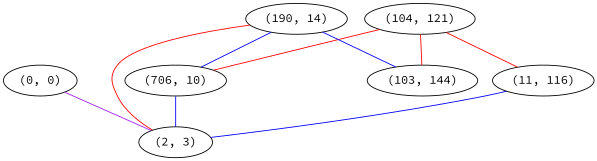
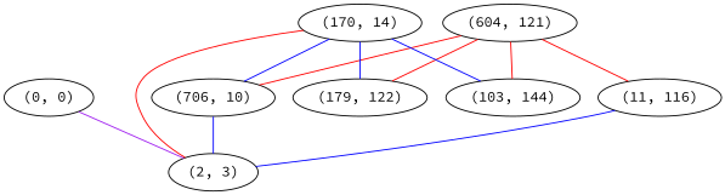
  graph {
    fontname="Source Code Pro"
    node [fontname="Source Code Pro"]
    edge [color=red fontname="Source Code Pro" weight=1]
-   "(104, 121)"
+   "(104, 121)" [label="(604, 121)"]
+   "(179, 122)"
    n3 [label="(706, 10)"]
    "(103, 144)"
    "(11, 116)"
    "(2, 3)"
    "(0, 0)"
-   "(190, 14)"
+   "(190, 14)" [label="(170, 14)"]
+   "(104, 121)" -- "(179, 122)"
    "(104, 121)" -- n3
    "(104, 121)" -- "(103, 144)"
    "(104, 121)" -- "(11, 116)"
    n3 -- "(2, 3)" [color=blue weight=3]
    "(11, 116)" -- "(2, 3)" [color=blue weight=3]
    "(0, 0)" -- "(2, 3)" [color=purple weight=4]
+   "(190, 14)" -- "(179, 122)" [color=blue weight=3]
    "(190, 14)" -- n3 [color=blue weight=3]
    "(190, 14)" -- "(103, 144)" [color=blue weight=3]
    "(190, 14)" -- "(2, 3)"
  }
